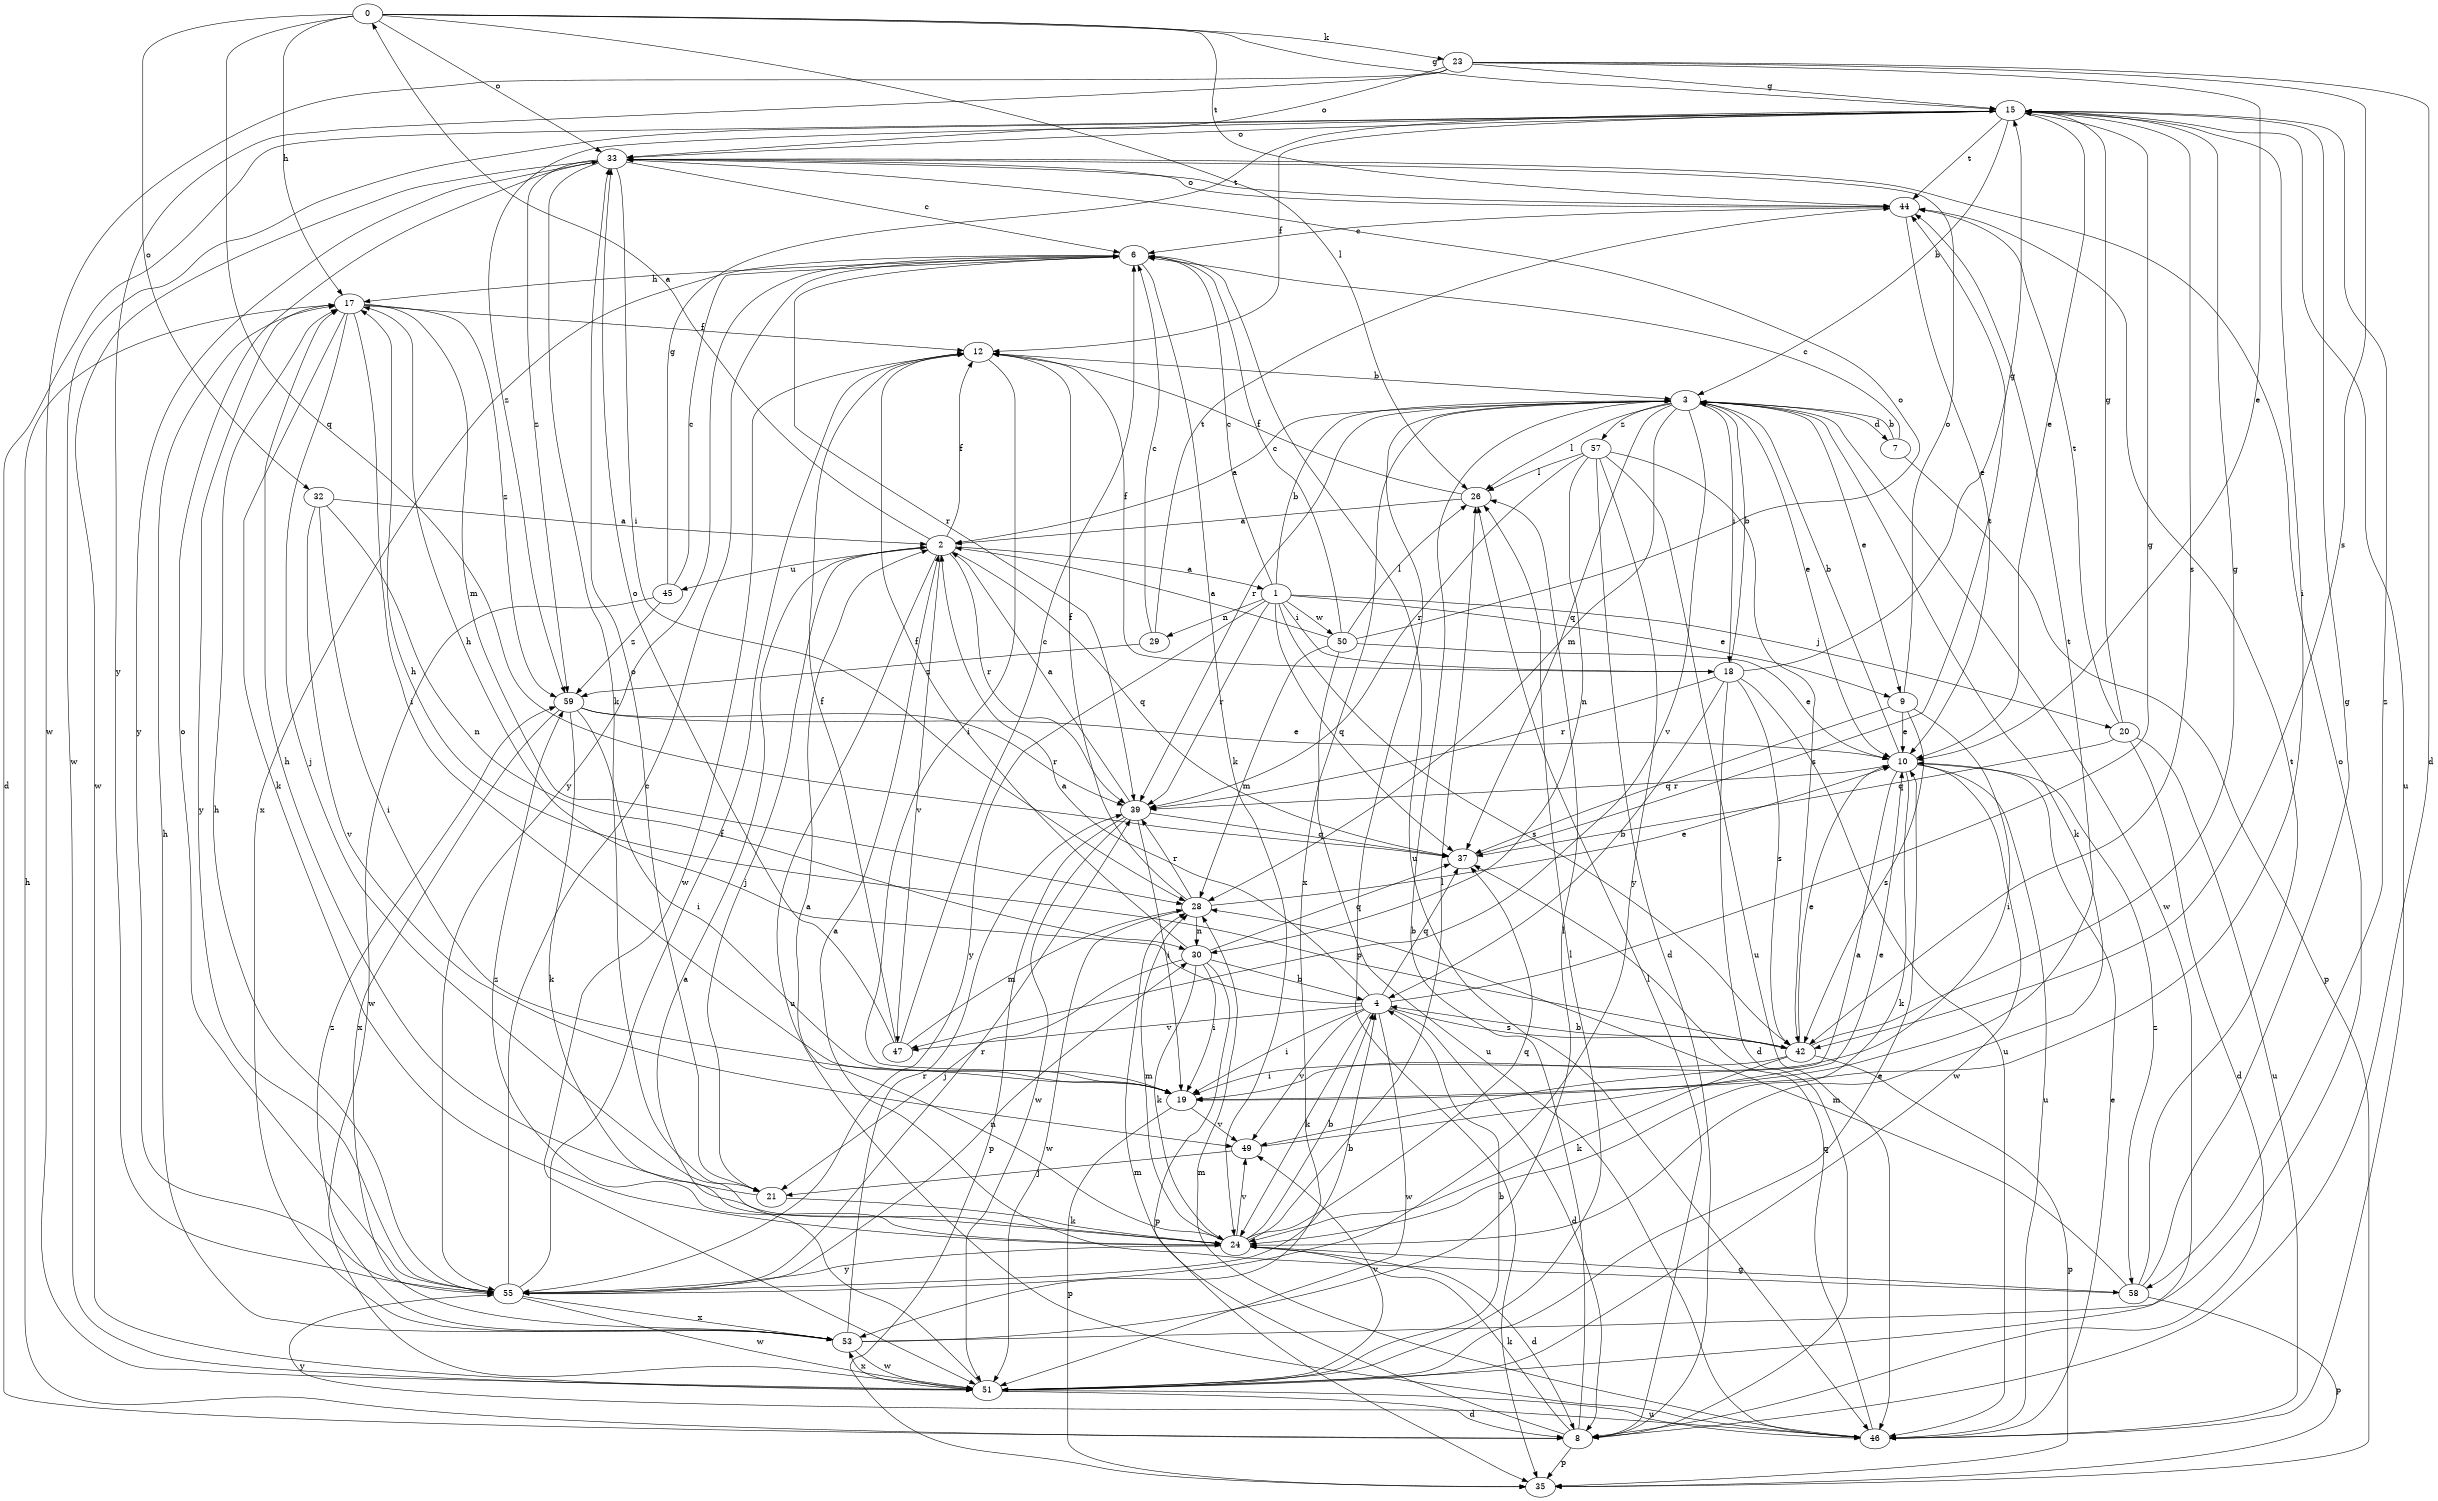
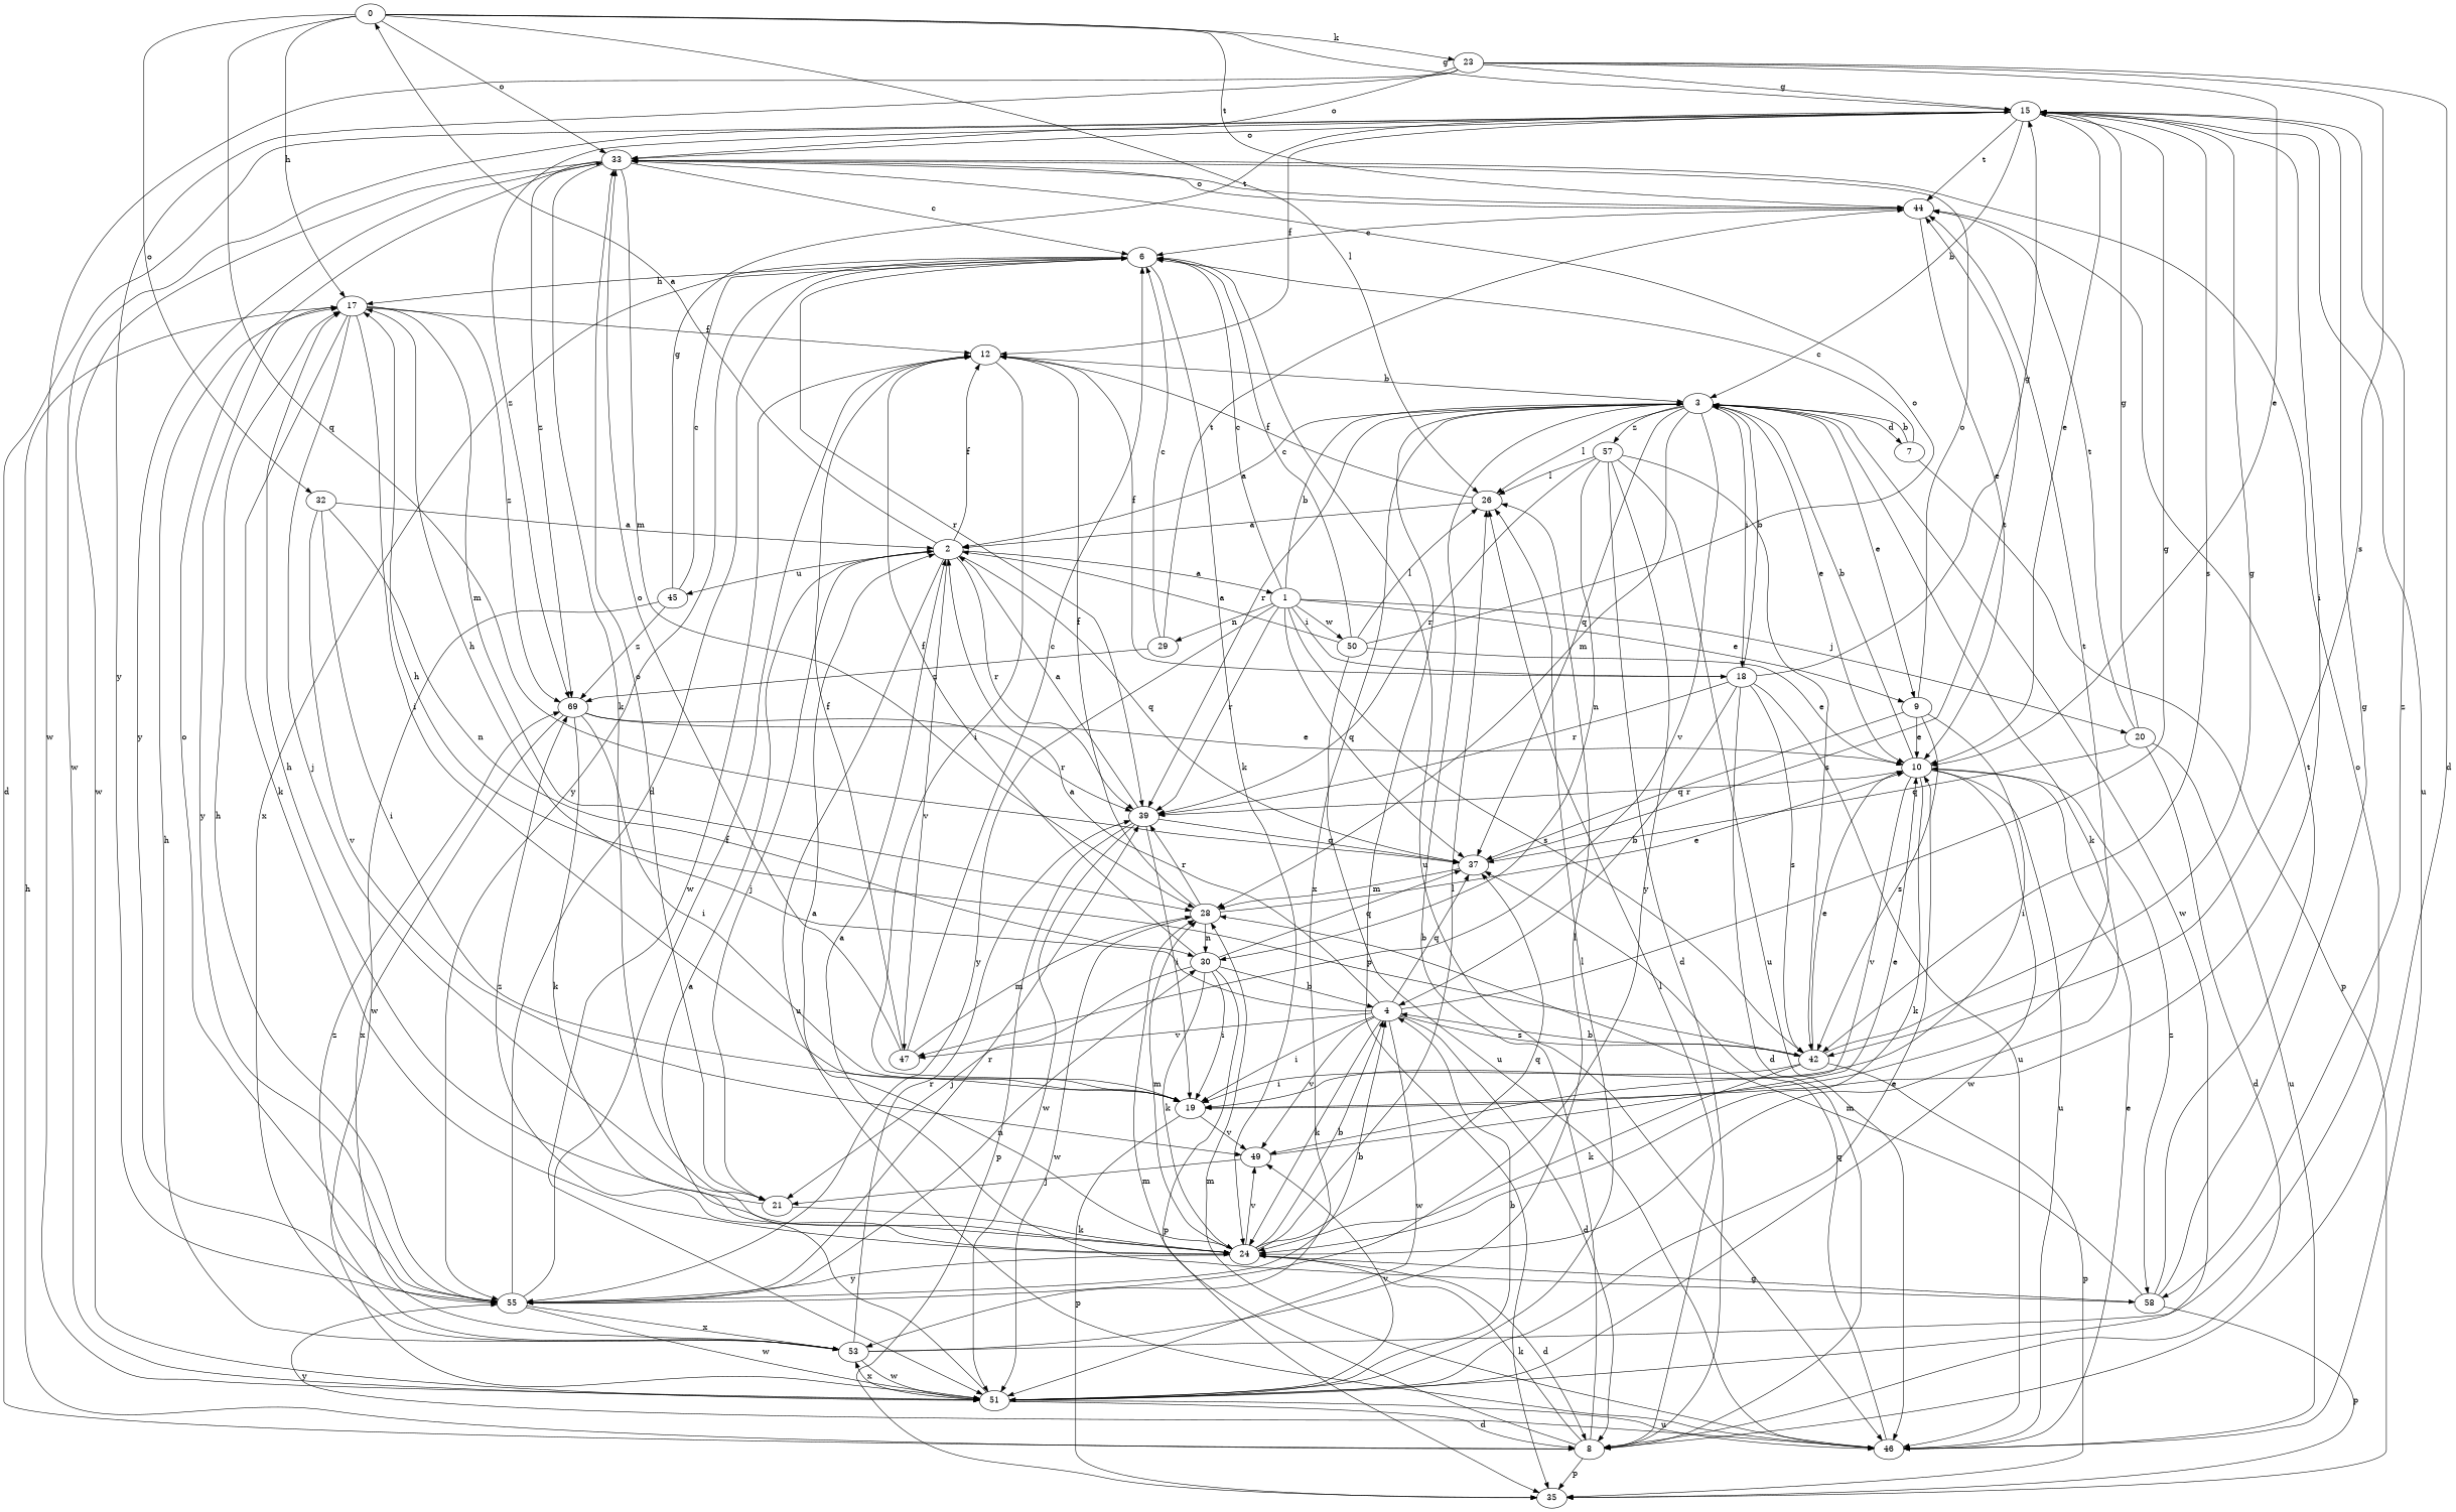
  strict digraph {
    0
    15
    17
    23
    26
    32
    33
    37
    44
    3
    42
    12
    46
    10
    51
    8
    19
    58
-   59
+   59 [label=69]
    55
    21
    24
    28
    2
    49
    30
    6
    1
    9
    18
    20
    29
    39
    50
    47
    7
    35
    53
    57
    4
    45
    0 -> 15 [label=g]
    0 -> 17 [label=h]
    0 -> 23 [label=k]
    0 -> 26 [label=l]
    0 -> 32 [label=o]
    0 -> 33 [label=o]
    0 -> 37 [label=q]
    0 -> 44 [label=t]
    15 -> 33 [label=o]
    15 -> 44 [label=t]
    15 -> 3 [label=b]
    15 -> 42 [label=s]
    15 -> 12 [label=f]
    15 -> 46 [label=u]
    15 -> 10 [label=e]
    15 -> 51 [label=w]
    15 -> 8 [label=d]
    15 -> 19 [label=i]
    15 -> 58 [label=z]
    15 -> 59 [label=z]
    17 -> 12 [label=f]
    17 -> 19 [label=i]
    17 -> 59 [label=z]
    17 -> 55 [label=y]
    17 -> 21 [label=j]
    17 -> 24 [label=k]
    17 -> 28 [label=m]
    23 -> 15 [label=g]
    23 -> 33 [label=o]
    23 -> 42 [label=s]
    23 -> 10 [label=e]
    23 -> 51 [label=w]
    23 -> 8 [label=d]
    23 -> 55 [label=y]
    26 -> 12 [label=f]
    26 -> 2 [label=a]
    32 -> 19 [label=i]
    32 -> 2 [label=a]
    32 -> 49 [label=v]
    32 -> 30 [label=n]
    33 -> 44 [label=t]
    33 -> 51 [label=w]
    33 -> 59 [label=z]
    33 -> 55 [label=y]
    33 -> 24 [label=k]
-   33 -> 28 [label=i]
+   33 -> 28 [label=m]
    33 -> 6 [label=c]
    37 -> 44 [label=t]
-   50 -> 28 [label=m]
+   37 -> 28 [label=m]
    44 -> 33 [label=o]
    44 -> 10 [label=e]
    44 -> 6 [label=c]
    3 -> 26 [label=l]
    3 -> 37 [label=q]
    3 -> 10 [label=e]
    3 -> 51 [label=w]
    3 -> 24 [label=k]
    3 -> 28 [label=m]
    3 -> 2 [label=a]
    3 -> 9 [label=e]
    3 -> 18 [label=i]
    3 -> 39 [label=r]
    3 -> 47 [label=v]
    3 -> 7 [label=d]
    3 -> 35 [label=p]
    3 -> 53 [label=x]
    3 -> 57 [label=z]
    42 -> 15 [label=g]
    42 -> 17 [label=h]
    42 -> 10 [label=e]
    42 -> 19 [label=i]
    42 -> 24 [label=k]
    42 -> 35 [label=p]
    42 -> 4 [label=b]
    12 -> 3 [label=b]
    12 -> 51 [label=w]
    12 -> 19 [label=i]
    46 -> 37 [label=q]
    46 -> 10 [label=e]
    46 -> 55 [label=y]
    46 -> 28 [label=m]
    10 -> 3 [label=b]
    10 -> 46 [label=u]
    10 -> 51 [label=w]
    10 -> 58 [label=z]
    10 -> 24 [label=k]
-   10 -> 49 [label=a]
+   10 -> 49 [label=v]
    10 -> 39 [label=r]
    51 -> 26 [label=l]
    51 -> 46 [label=u]
    51 -> 10 [label=e]
    51 -> 8 [label=d]
    51 -> 2 [label=a]
    51 -> 49 [label=v]
    51 -> 53 [label=x]
    51 -> 4 [label=b]
    8 -> 17 [label=h]
    8 -> 26 [label=l]
    8 -> 3 [label=b]
    8 -> 24 [label=k]
    8 -> 28 [label=m]
    8 -> 35 [label=p]
    19 -> 44 [label=t]
    19 -> 49 [label=v]
    19 -> 35 [label=p]
    58 -> 15 [label=g]
    58 -> 44 [label=t]
    58 -> 28 [label=m]
    58 -> 2 [label=a]
    58 -> 35 [label=p]
    59 -> 10 [label=e]
    59 -> 19 [label=i]
    59 -> 24 [label=k]
    59 -> 39 [label=r]
    59 -> 53 [label=x]
    55 -> 17 [label=h]
    55 -> 33 [label=o]
    55 -> 12 [label=f]
    55 -> 51 [label=w]
    55 -> 30 [label=n]
-   55 -> 6 [label=c]
+   55 -> 6 [label=d]
    55 -> 39 [label=r]
    55 -> 53 [label=x]
    55 -> 4 [label=b]
    21 -> 17 [label=h]
    21 -> 33 [label=o]
    21 -> 24 [label=k]
    24 -> 26 [label=l]
    24 -> 37 [label=q]
    24 -> 8 [label=d]
    24 -> 58 [label=g]
    24 -> 59 [label=z]
    24 -> 55 [label=y]
    24 -> 28 [label=m]
    24 -> 2 [label=a]
    24 -> 49 [label=v]
    24 -> 4 [label=b]
    28 -> 12 [label=f]
    28 -> 10 [label=e]
    28 -> 51 [label=w]
    28 -> 30 [label=n]
    28 -> 39 [label=r]
    2 -> 0 [label=a]
    2 -> 37 [label=q]
    2 -> 12 [label=f]
    2 -> 46 [label=u]
    2 -> 21 [label=j]
    2 -> 1 [label=a]
    2 -> 39 [label=r]
    2 -> 47 [label=v]
    2 -> 45 [label=u]
    49 -> 10 [label=e]
    49 -> 21 [label=j]
    30 -> 37 [label=q]
    30 -> 12 [label=f]
    30 -> 19 [label=i]
    30 -> 21 [label=j]
    30 -> 24 [label=k]
    30 -> 35 [label=p]
    30 -> 4 [label=b]
    6 -> 17 [label=h]
    6 -> 46 [label=u]
    6 -> 55 [label=y]
    6 -> 24 [label=k]
    6 -> 39 [label=r]
    6 -> 53 [label=x]
    1 -> 37 [label=q]
    1 -> 3 [label=b]
    1 -> 42 [label=s]
    1 -> 55 [label=y]
    1 -> 6 [label=c]
    1 -> 9 [label=e]
    1 -> 18 [label=i]
    1 -> 20 [label=j]
    1 -> 29 [label=n]
    1 -> 39 [label=r]
    1 -> 50 [label=w]
    9 -> 33 [label=o]
    9 -> 37 [label=q]
    9 -> 42 [label=s]
    9 -> 10 [label=e]
    9 -> 19 [label=i]
    18 -> 15 [label=g]
    18 -> 3 [label=b]
    18 -> 42 [label=s]
    18 -> 12 [label=f]
    18 -> 46 [label=u]
    18 -> 8 [label=d]
    18 -> 39 [label=r]
    18 -> 4 [label=b]
    20 -> 15 [label=g]
    20 -> 37 [label=q]
    20 -> 44 [label=t]
    20 -> 46 [label=u]
    20 -> 8 [label=d]
    29 -> 44 [label=t]
    29 -> 59 [label=z]
    29 -> 6 [label=c]
    39 -> 37 [label=q]
    39 -> 51 [label=w]
    39 -> 19 [label=i]
    39 -> 2 [label=a]
    39 -> 35 [label=p]
    50 -> 26 [label=l]
    50 -> 33 [label=o]
    50 -> 46 [label=u]
    50 -> 10 [label=e]
    50 -> 2 [label=a]
    50 -> 6 [label=c]
    47 -> 33 [label=o]
    47 -> 12 [label=f]
    47 -> 28 [label=m]
    47 -> 6 [label=c]
    7 -> 3 [label=b]
    7 -> 6 [label=c]
    7 -> 35 [label=p]
    53 -> 17 [label=h]
    53 -> 26 [label=l]
    53 -> 33 [label=o]
    53 -> 51 [label=w]
    53 -> 59 [label=z]
    53 -> 39 [label=r]
    57 -> 26 [label=l]
    57 -> 42 [label=s]
    57 -> 46 [label=u]
    57 -> 8 [label=d]
    57 -> 55 [label=y]
    57 -> 30 [label=n]
    57 -> 39 [label=r]
    4 -> 15 [label=g]
    4 -> 17 [label=h]
    4 -> 37 [label=q]
    4 -> 42 [label=s]
    4 -> 51 [label=w]
    4 -> 8 [label=d]
    4 -> 19 [label=i]
    4 -> 24 [label=k]
    4 -> 2 [label=a]
    4 -> 49 [label=v]
    4 -> 47 [label=v]
    45 -> 15 [label=g]
    45 -> 51 [label=w]
    45 -> 59 [label=z]
    45 -> 6 [label=c]
  }
